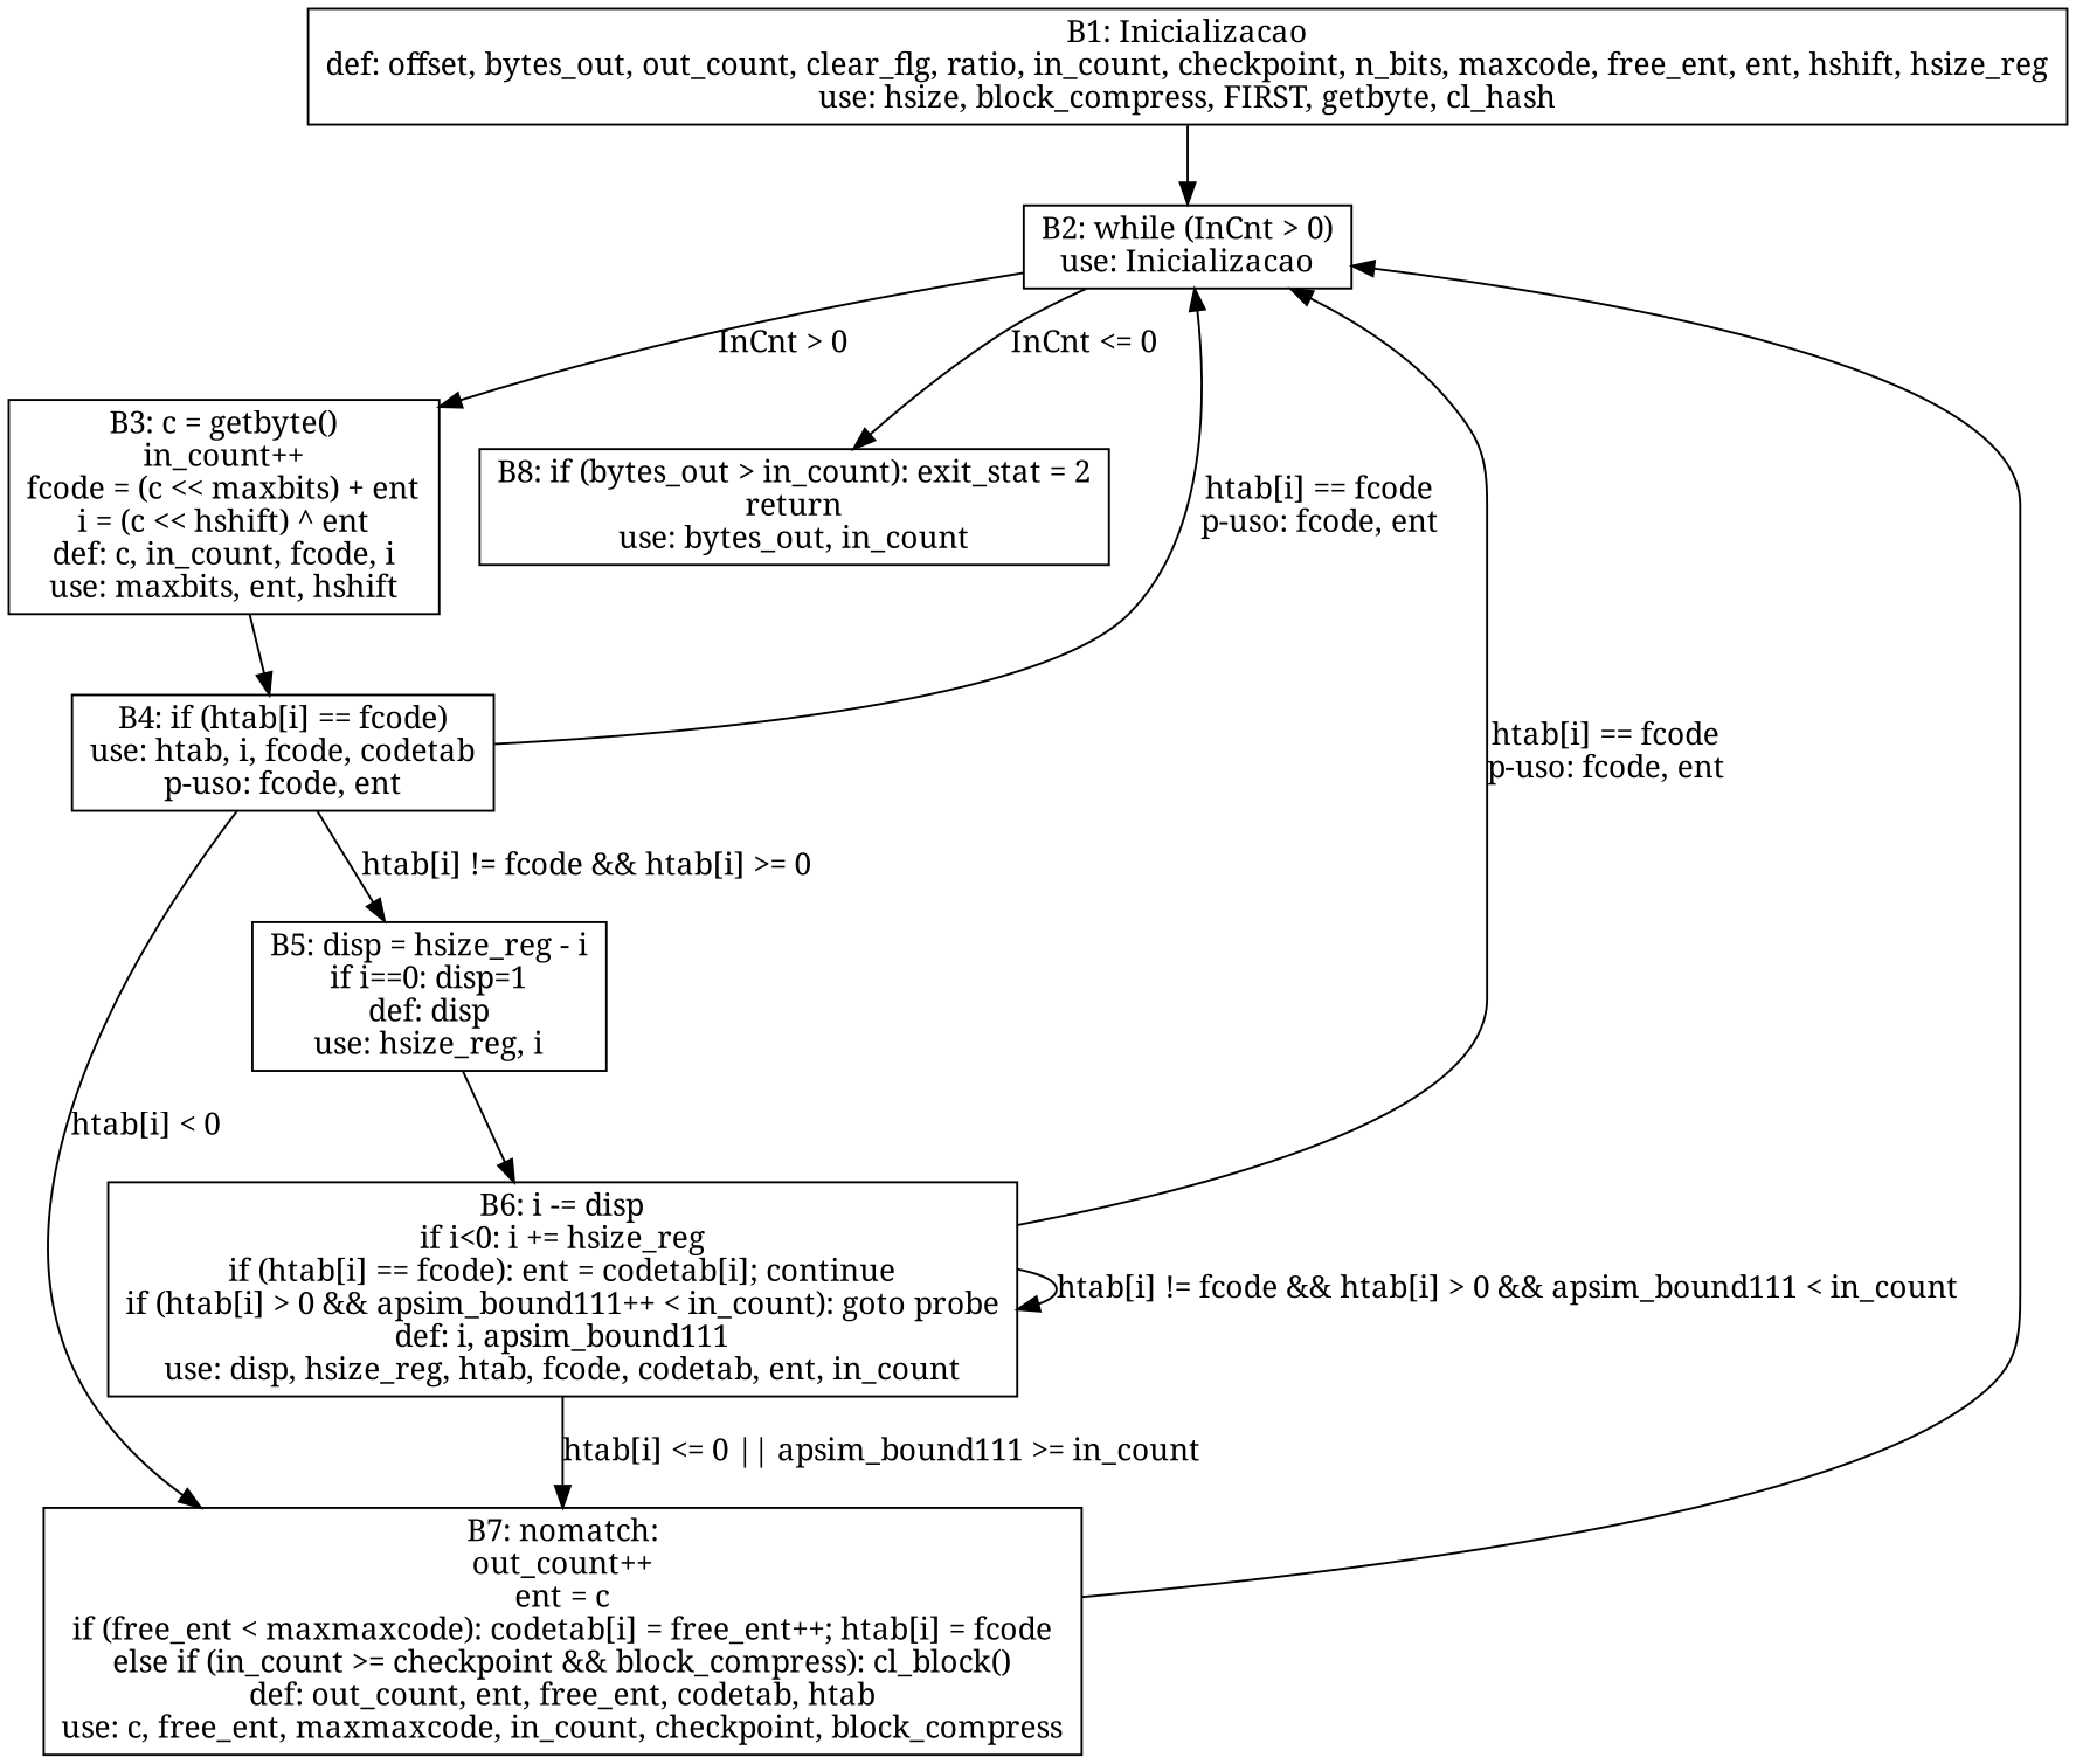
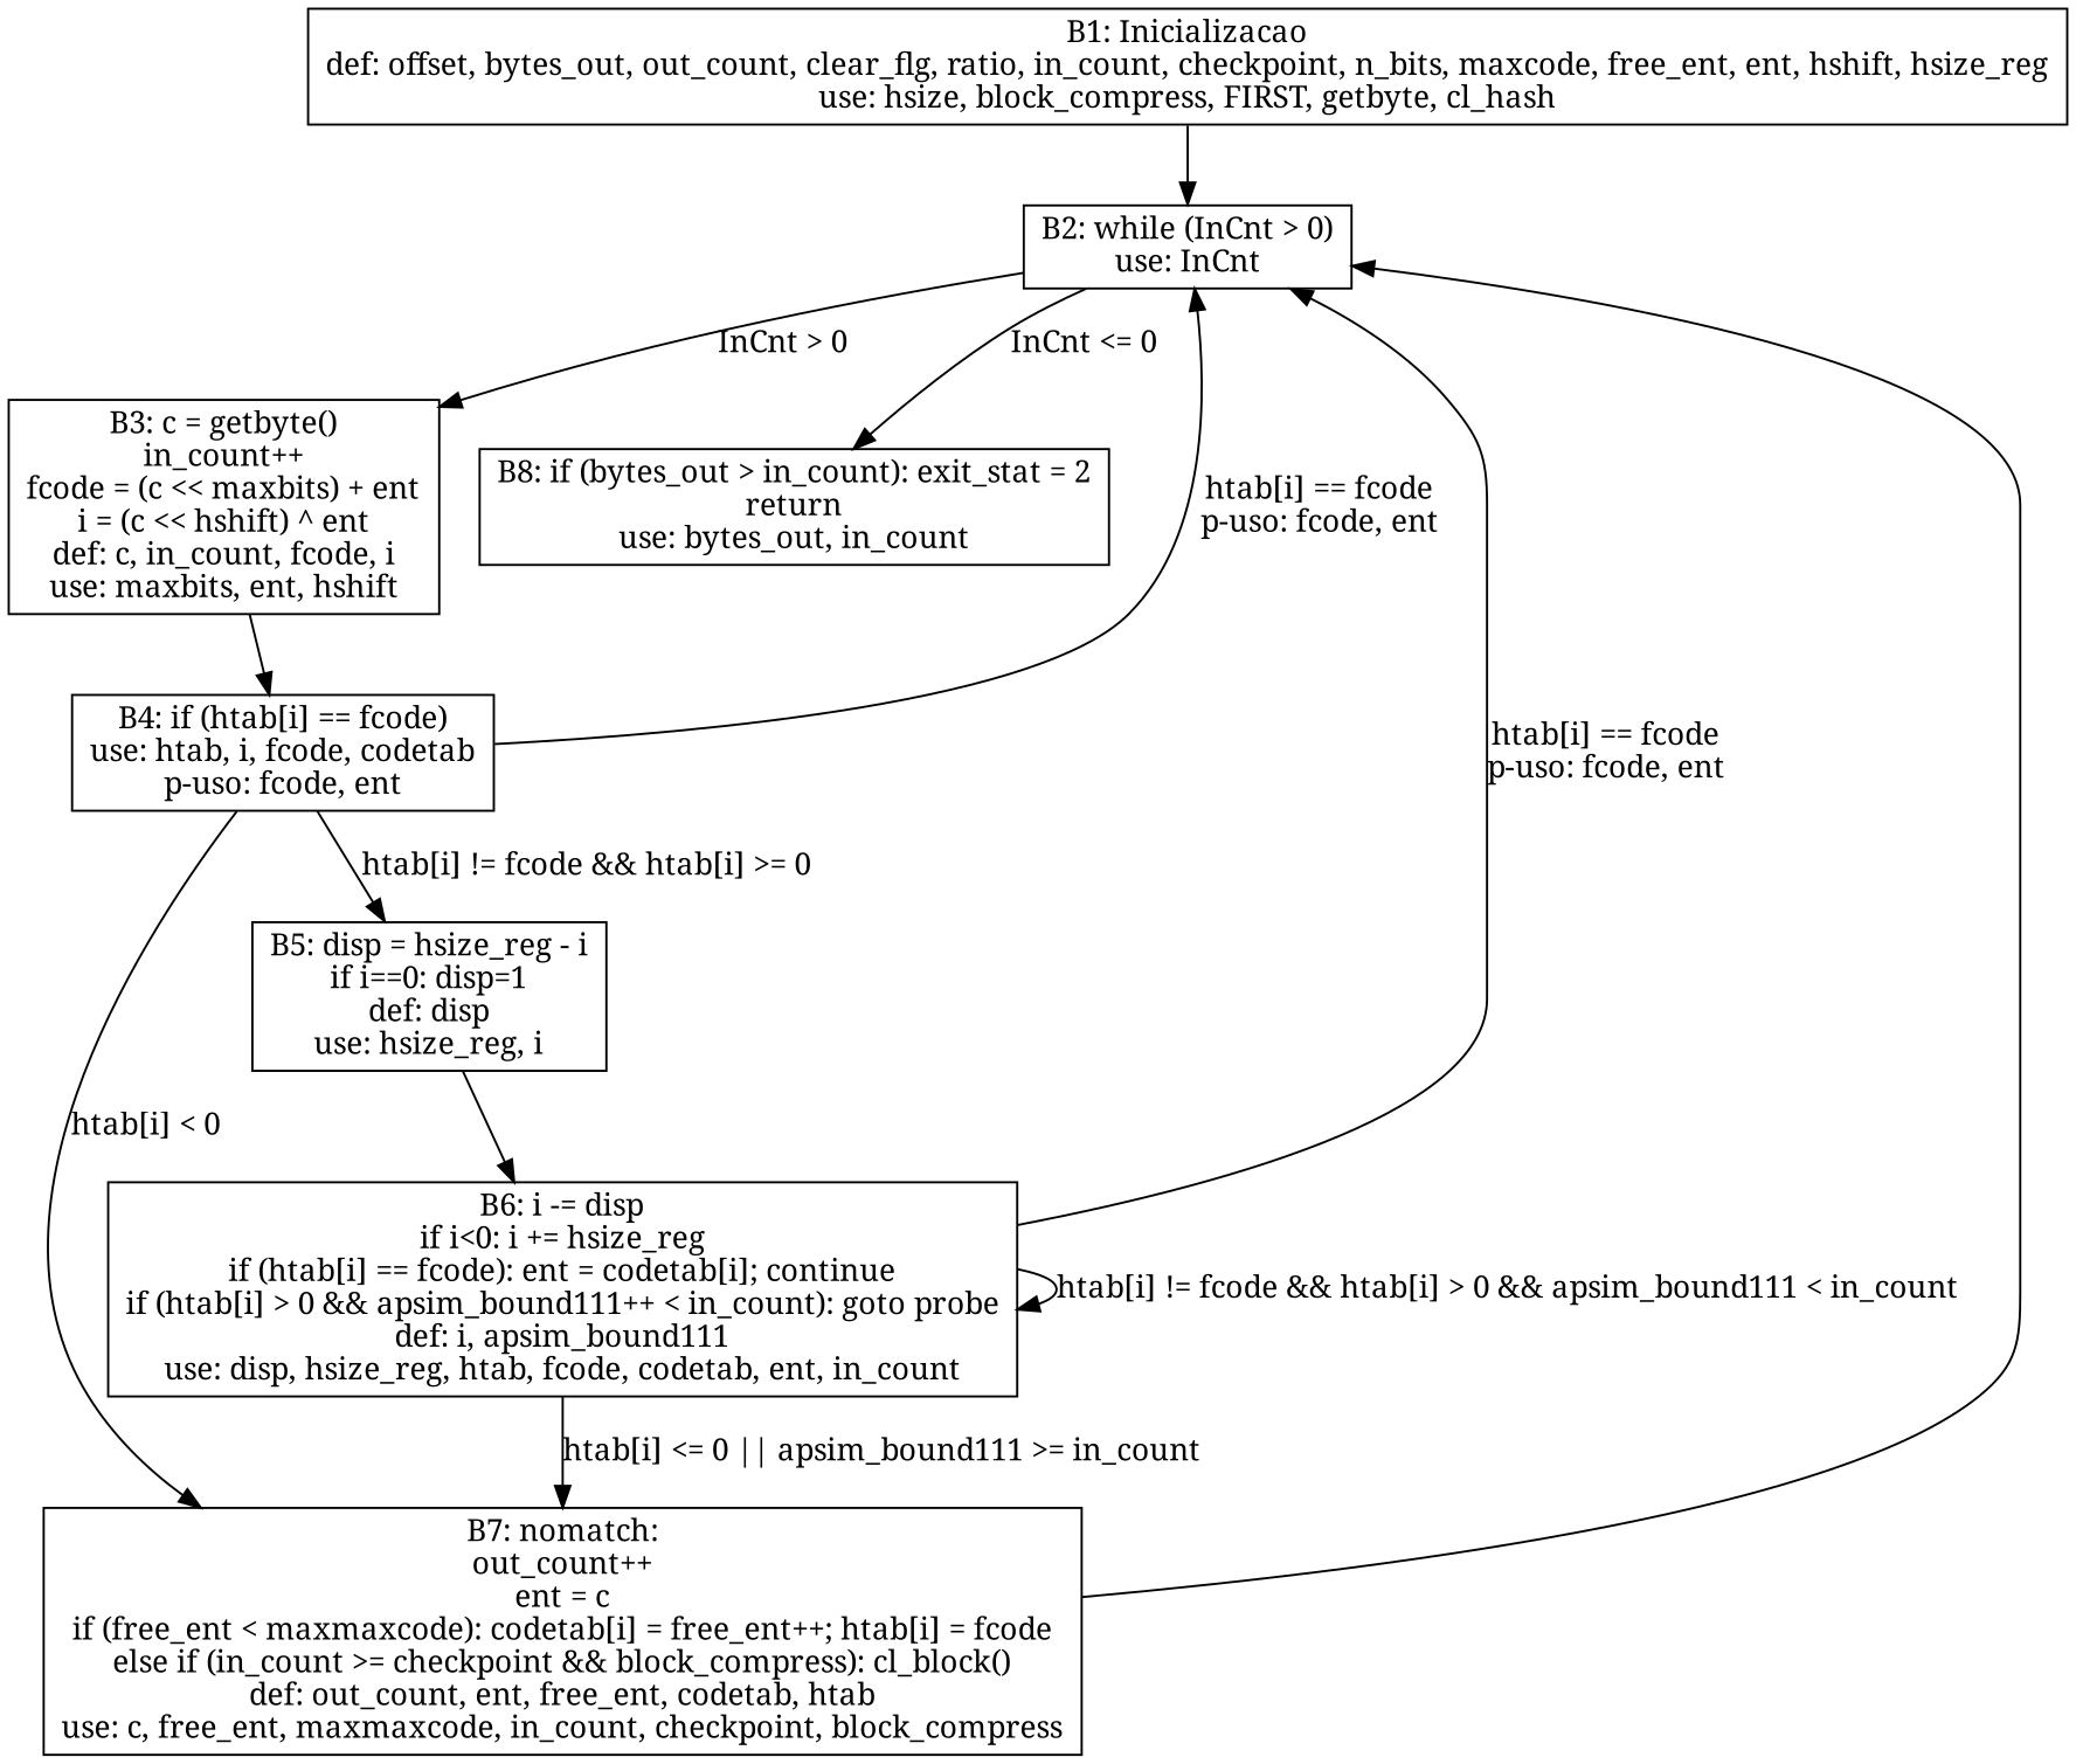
  digraph {
    rankdir=TB
    fontname="Noto Serif"
    node [shape=rect fontname="Noto Serif"]
    edge [fontname="Noto Serif"]
    n1 [label="B1: Inicializacao\ndef: offset, bytes_out, out_count, clear_flg, ratio, in_count, checkpoint, n_bits, maxcode, free_ent, ent, hshift, hsize_reg\nuse: hsize, block_compress, FIRST, getbyte, cl_hash"]
-   n2 [label="B2: while (InCnt > 0)\nuse: Inicializacao"]
+   n2 [label="B2: while (InCnt > 0)\nuse: InCnt"]
    n3 [label="B3: c = getbyte()\nin_count++\nfcode = (c << maxbits) + ent\ni = (c << hshift) ^ ent\ndef: c, in_count, fcode, i\nuse: maxbits, ent, hshift"]
    n4 [label="B8: if (bytes_out > in_count): exit_stat = 2\nreturn\nuse: bytes_out, in_count"]
    n5 [label="B4: if (htab[i] == fcode)\nuse: htab, i, fcode, codetab\np-uso: fcode, ent"]
    n6 [label="B5: disp = hsize_reg - i\nif i==0: disp=1\ndef: disp\nuse: hsize_reg, i"]
    n7 [label="B7: nomatch:\nout_count++\nent = c\nif (free_ent < maxmaxcode): codetab[i] = free_ent++; htab[i] = fcode\nelse if (in_count >= checkpoint && block_compress): cl_block()\ndef: out_count, ent, free_ent, codetab, htab\nuse: c, free_ent, maxmaxcode, in_count, checkpoint, block_compress"]
    n8 [label="B6: i -= disp\nif i<0: i += hsize_reg\nif (htab[i] == fcode): ent = codetab[i]; continue\nif (htab[i] > 0 && apsim_bound111++ < in_count): goto probe\ndef: i, apsim_bound111\nuse: disp, hsize_reg, htab, fcode, codetab, ent, in_count"]
    n1 -> n2
    n2 -> n3 [label="InCnt > 0"]
    n2 -> n4 [label="InCnt <= 0"]
    n3 -> n5
    n5 -> n2 [label="htab[i] == fcode\np-uso: fcode, ent"]
    n5 -> n6 [label="htab[i] != fcode && htab[i] >= 0"]
    n5 -> n7 [label="htab[i] < 0"]
    n6 -> n8
    n7 -> n2
    n8 -> n2 [label="htab[i] == fcode\np-uso: fcode, ent"]
    n8 -> n7 [label="htab[i] <= 0 || apsim_bound111 >= in_count"]
    n8 -> n8 [label="htab[i] != fcode && htab[i] > 0 && apsim_bound111 < in_count"]
  }
